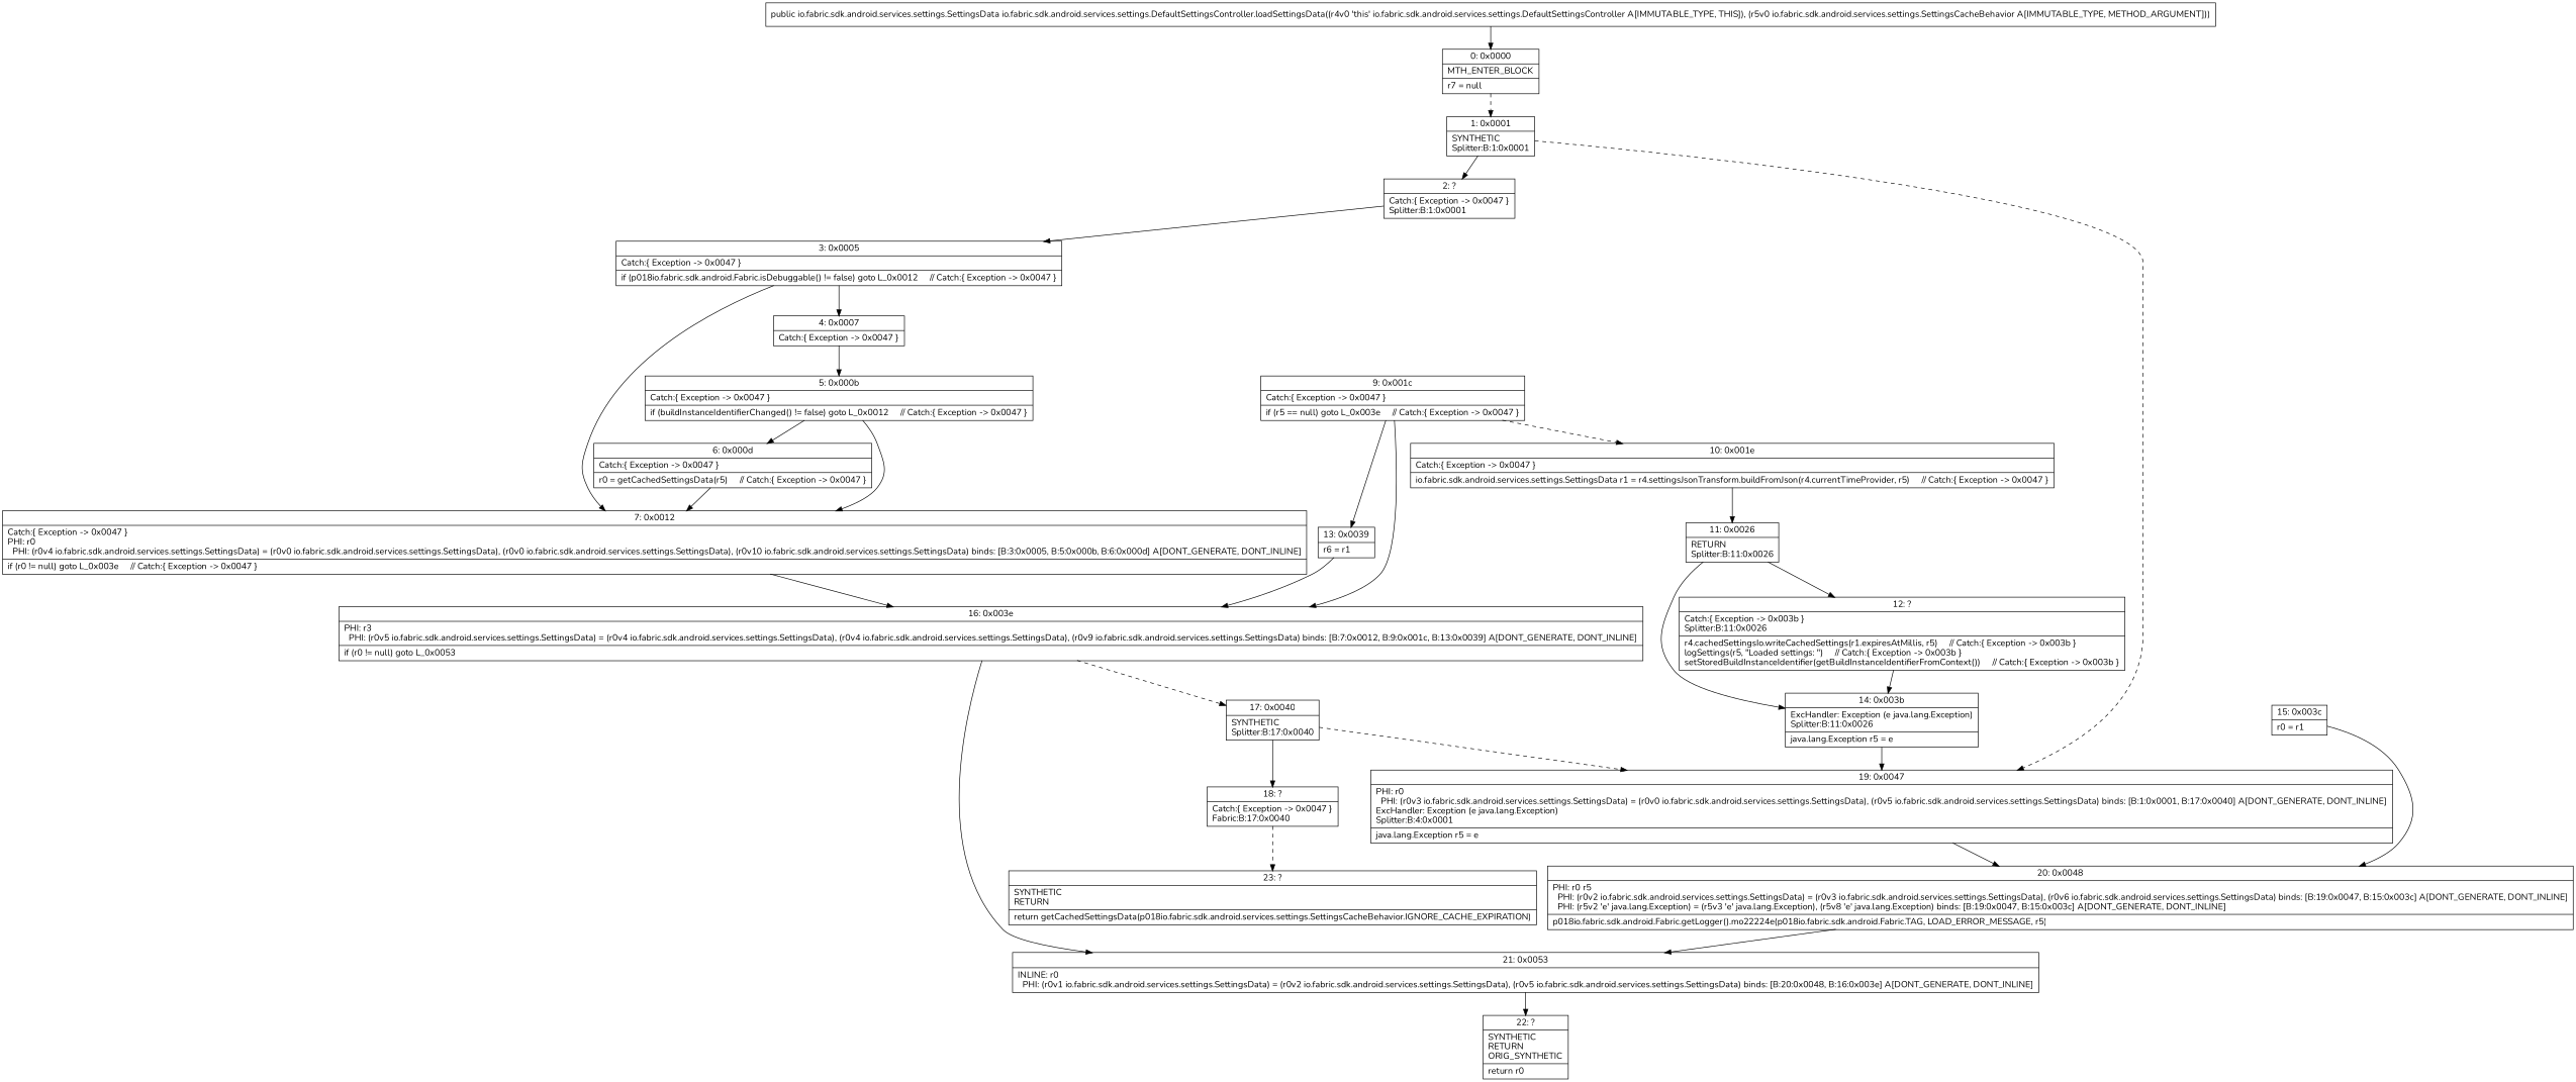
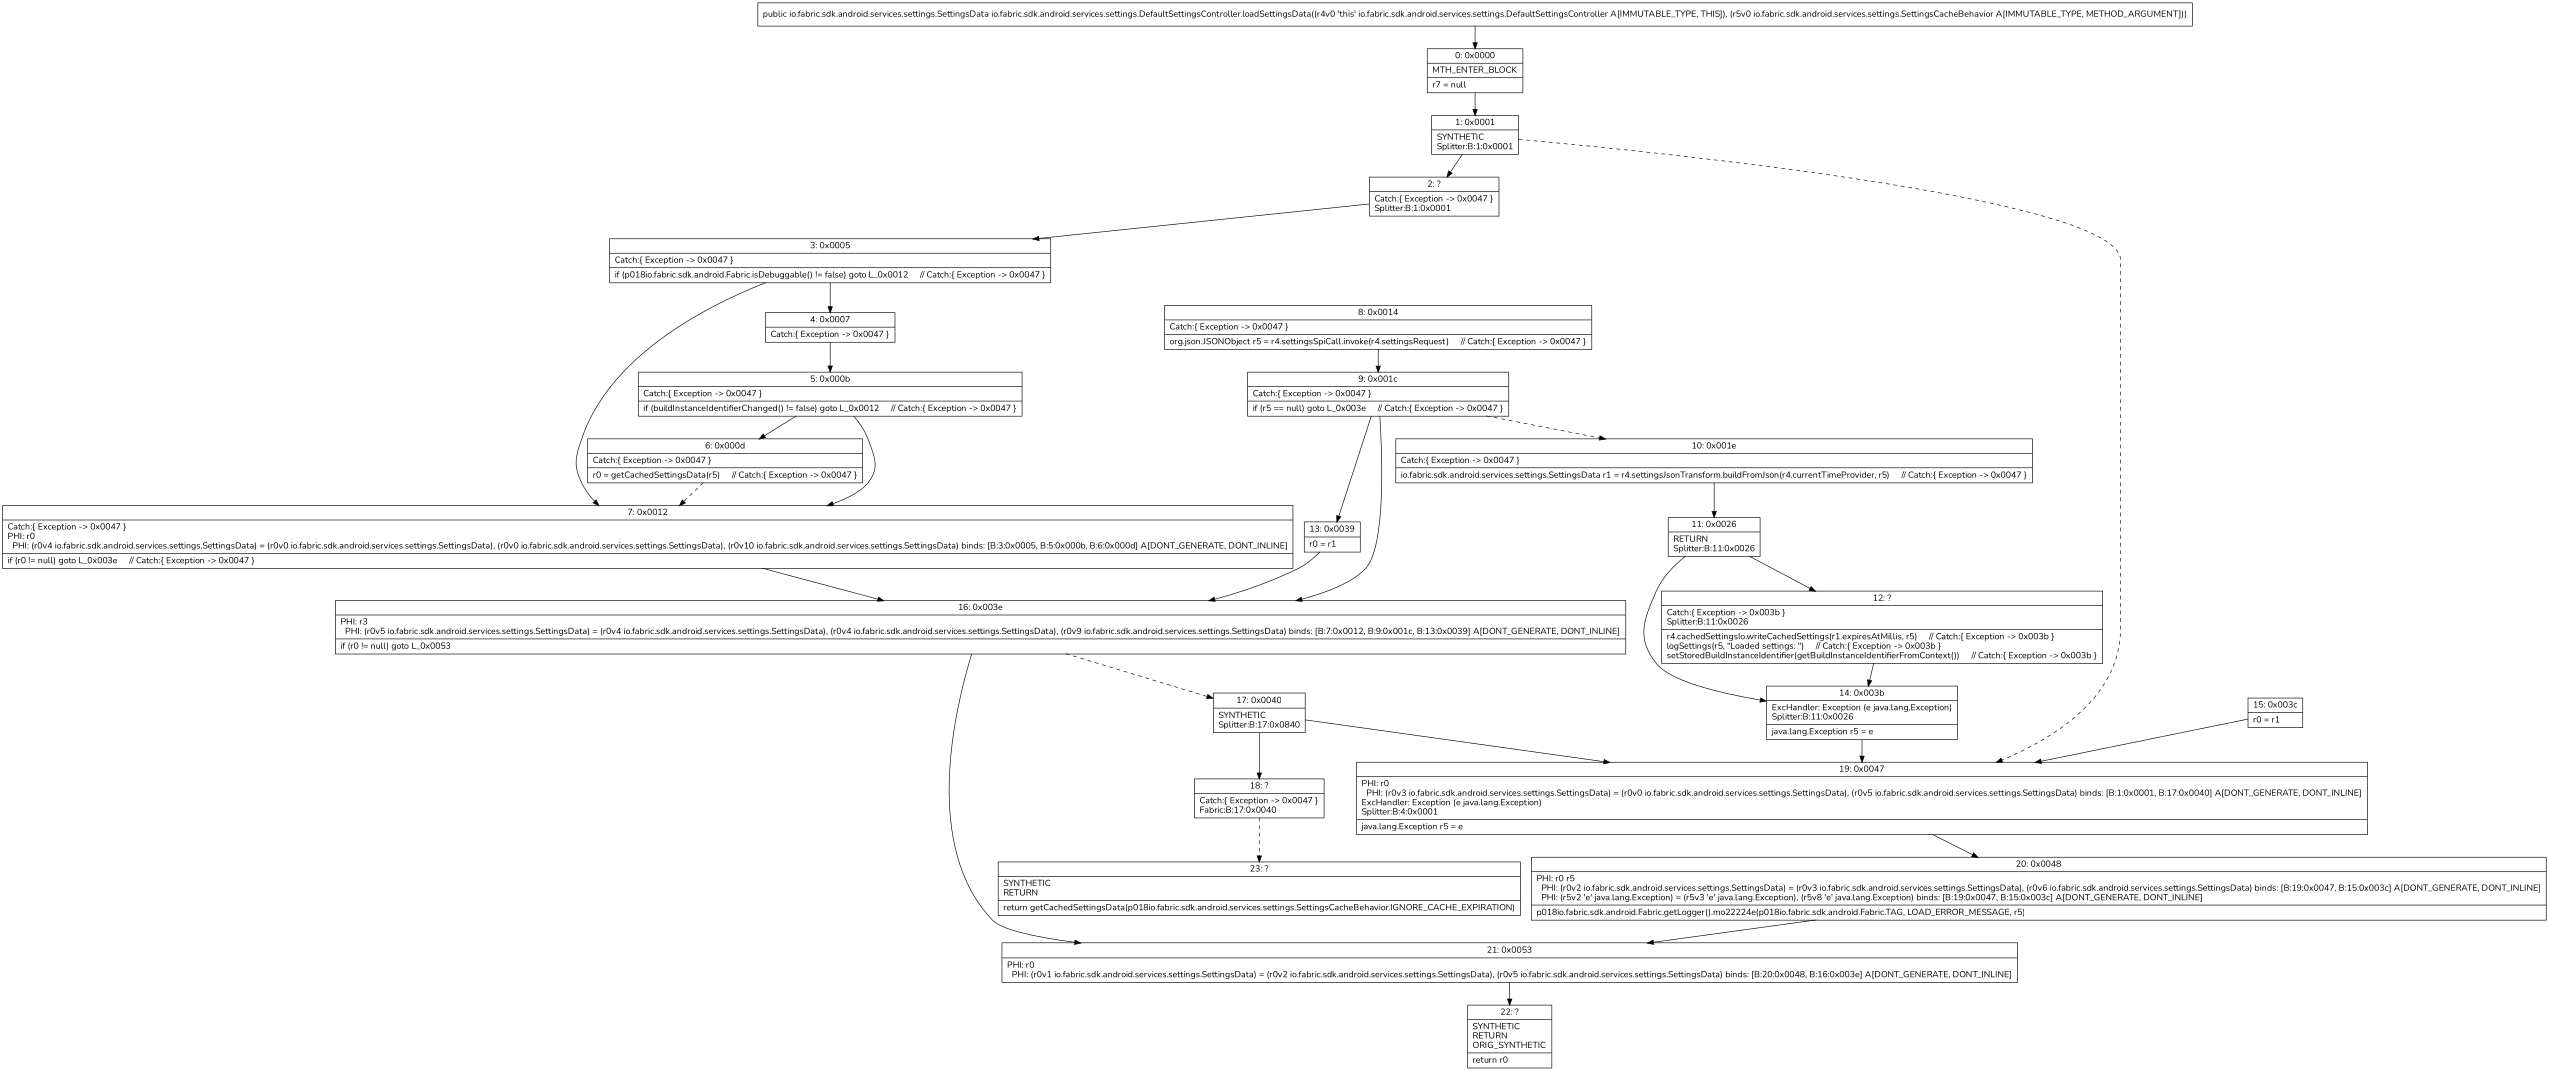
  digraph {
    fontname=Nunito
    node [fontname=Nunito shape=record]
    edge [fontname=Nunito]
    n1 [label="{0\:\ 0x0000|MTH_ENTER_BLOCK\l|r7 = null\l}"]
    n2 [label="{1\:\ 0x0001|SYNTHETIC\lSplitter:B:1:0x0001\l}"]
    n3 [label="{2\:\ ?|Catch:\{ Exception \-\> 0x0047 \}\lSplitter:B:1:0x0001\l}"]
    n4 [label="{19\:\ 0x0047|PHI: r0 \l  PHI: (r0v3 io.fabric.sdk.android.services.settings.SettingsData) = (r0v0 io.fabric.sdk.android.services.settings.SettingsData), (r0v5 io.fabric.sdk.android.services.settings.SettingsData) binds: [B:1:0x0001, B:17:0x0040] A[DONT_GENERATE, DONT_INLINE]\lExcHandler: Exception (e java.lang.Exception)\lSplitter:B:4:0x0001\l|java.lang.Exception r5 = e\l}"]
    n5 [label="{3\:\ 0x0005|Catch:\{ Exception \-\> 0x0047 \}\l|if (p018io.fabric.sdk.android.Fabric.isDebuggable() != false) goto L_0x0012     \/\/ Catch:\{ Exception \-\> 0x0047 \}\l}"]
    n6 [label="{20\:\ 0x0048|PHI: r0 r5 \l  PHI: (r0v2 io.fabric.sdk.android.services.settings.SettingsData) = (r0v3 io.fabric.sdk.android.services.settings.SettingsData), (r0v6 io.fabric.sdk.android.services.settings.SettingsData) binds: [B:19:0x0047, B:15:0x003c] A[DONT_GENERATE, DONT_INLINE]\l  PHI: (r5v2 'e' java.lang.Exception) = (r5v3 'e' java.lang.Exception), (r5v8 'e' java.lang.Exception) binds: [B:19:0x0047, B:15:0x003c] A[DONT_GENERATE, DONT_INLINE]\l|p018io.fabric.sdk.android.Fabric.getLogger().mo22224e(p018io.fabric.sdk.android.Fabric.TAG, LOAD_ERROR_MESSAGE, r5)\l}"]
    n7 [label="{4\:\ 0x0007|Catch:\{ Exception \-\> 0x0047 \}\l}"]
    n8 [label="{7\:\ 0x0012|Catch:\{ Exception \-\> 0x0047 \}\lPHI: r0 \l  PHI: (r0v4 io.fabric.sdk.android.services.settings.SettingsData) = (r0v0 io.fabric.sdk.android.services.settings.SettingsData), (r0v0 io.fabric.sdk.android.services.settings.SettingsData), (r0v10 io.fabric.sdk.android.services.settings.SettingsData) binds: [B:3:0x0005, B:5:0x000b, B:6:0x000d] A[DONT_GENERATE, DONT_INLINE]\l|if (r0 != null) goto L_0x003e     \/\/ Catch:\{ Exception \-\> 0x0047 \}\l}"]
    n9 [label="{5\:\ 0x000b|Catch:\{ Exception \-\> 0x0047 \}\l|if (buildInstanceIdentifierChanged() != false) goto L_0x0012     \/\/ Catch:\{ Exception \-\> 0x0047 \}\l}"]
    n10 [label="{16\:\ 0x003e|PHI: r3 \l  PHI: (r0v5 io.fabric.sdk.android.services.settings.SettingsData) = (r0v4 io.fabric.sdk.android.services.settings.SettingsData), (r0v4 io.fabric.sdk.android.services.settings.SettingsData), (r0v9 io.fabric.sdk.android.services.settings.SettingsData) binds: [B:7:0x0012, B:9:0x001c, B:13:0x0039] A[DONT_GENERATE, DONT_INLINE]\l|if (r0 != null) goto L_0x0053\l}"]
    n11 [label="{6\:\ 0x000d|Catch:\{ Exception \-\> 0x0047 \}\l|r0 = getCachedSettingsData(r5)     \/\/ Catch:\{ Exception \-\> 0x0047 \}\l}"]
+   n12 [label="{8\:\ 0x0014|Catch:\{ Exception \-\> 0x0047 \}\l|org.json.JSONObject r5 = r4.settingsSpiCall.invoke(r4.settingsRequest)     \/\/ Catch:\{ Exception \-\> 0x0047 \}\l}"]
    n13 [label="{9\:\ 0x001c|Catch:\{ Exception \-\> 0x0047 \}\l|if (r5 == null) goto L_0x003e     \/\/ Catch:\{ Exception \-\> 0x0047 \}\l}"]
-   n14 [label="{17\:\ 0x0040|SYNTHETIC\lSplitter:B:17:0x0040\l}"]
-   n15 [label="{21\:\ 0x0053|INLINE: r0 \l  PHI: (r0v1 io.fabric.sdk.android.services.settings.SettingsData) = (r0v2 io.fabric.sdk.android.services.settings.SettingsData), (r0v5 io.fabric.sdk.android.services.settings.SettingsData) binds: [B:20:0x0048, B:16:0x003e] A[DONT_GENERATE, DONT_INLINE]\l}"]
+   n14 [label="{17\:\ 0x0040|SYNTHETIC\lSplitter:B:17:0x0840\l}"]
+   n15 [label="{21\:\ 0x0053|PHI: r0 \l  PHI: (r0v1 io.fabric.sdk.android.services.settings.SettingsData) = (r0v2 io.fabric.sdk.android.services.settings.SettingsData), (r0v5 io.fabric.sdk.android.services.settings.SettingsData) binds: [B:20:0x0048, B:16:0x003e] A[DONT_GENERATE, DONT_INLINE]\l}"]
    n16 [label="{10\:\ 0x001e|Catch:\{ Exception \-\> 0x0047 \}\l|io.fabric.sdk.android.services.settings.SettingsData r1 = r4.settingsJsonTransform.buildFromJson(r4.currentTimeProvider, r5)     \/\/ Catch:\{ Exception \-\> 0x0047 \}\l}"]
-   n17 [label="{13\:\ 0x0039|r6 = r1\l}"]
+   n17 [label="{13\:\ 0x0039|r0 = r1\l}"]
    n18 [label="{11\:\ 0x0026|RETURN\lSplitter:B:11:0x0026\l}"]
    n19 [label="{12\:\ ?|Catch:\{ Exception \-\> 0x003b \}\lSplitter:B:11:0x0026\l|r4.cachedSettingsIo.writeCachedSettings(r1.expiresAtMillis, r5)     \/\/ Catch:\{ Exception \-\> 0x003b \}\llogSettings(r5, \"Loaded settings: \")     \/\/ Catch:\{ Exception \-\> 0x003b \}\lsetStoredBuildInstanceIdentifier(getBuildInstanceIdentifierFromContext())     \/\/ Catch:\{ Exception \-\> 0x003b \}\l}"]
    n20 [label="{14\:\ 0x003b|ExcHandler: Exception (e java.lang.Exception)\lSplitter:B:11:0x0026\l|java.lang.Exception r5 = e\l}"]
    n21 [label="{15\:\ 0x003c|r0 = r1\l}"]
    n22 [label="{18\:\ ?|Catch:\{ Exception \-\> 0x0047 \}\lFabric:B:17:0x0040\l}"]
    n23 [label="{22\:\ ?|SYNTHETIC\lRETURN\lORIG_SYNTHETIC\l|return r0\l}"]
    n24 [label="{23\:\ ?|SYNTHETIC\lRETURN\l|return getCachedSettingsData(p018io.fabric.sdk.android.services.settings.SettingsCacheBehavior.IGNORE_CACHE_EXPIRATION)\l}"]
    n25 [label="{public io.fabric.sdk.android.services.settings.SettingsData io.fabric.sdk.android.services.settings.DefaultSettingsController.loadSettingsData((r4v0 'this' io.fabric.sdk.android.services.settings.DefaultSettingsController A[IMMUTABLE_TYPE, THIS]), (r5v0 io.fabric.sdk.android.services.settings.SettingsCacheBehavior A[IMMUTABLE_TYPE, METHOD_ARGUMENT])) }"]
-   n1 -> n2 [style=dashed]
+   n1 -> n2
    n2 -> n3
    n2 -> n4 [style=dashed]
    n3 -> n5
    n4 -> n6
    n5 -> n7 [style=solid]
    n5 -> n8
    n6 -> n15
    n7 -> n9
    n8 -> n10
    n9 -> n8
    n9 -> n11 [style=solid]
    n10 -> n14 [style=dashed]
    n10 -> n15
-   n11 -> n8
+   n11 -> n8 [style=dashed]
+   n12 -> n13
    n13 -> n10
    n13 -> n16 [style=dashed]
    n13 -> n17
-   n14 -> n4 [style=dashed]
+   n14 -> n4
    n14 -> n22
    n15 -> n23
    n16 -> n18
    n17 -> n10
    n18 -> n19
    n18 -> n20
    n19 -> n20
    n20 -> n4
-   n21 -> n6
+   n21 -> n4
    n22 -> n24 [style=dashed]
    n25 -> n1
  }
